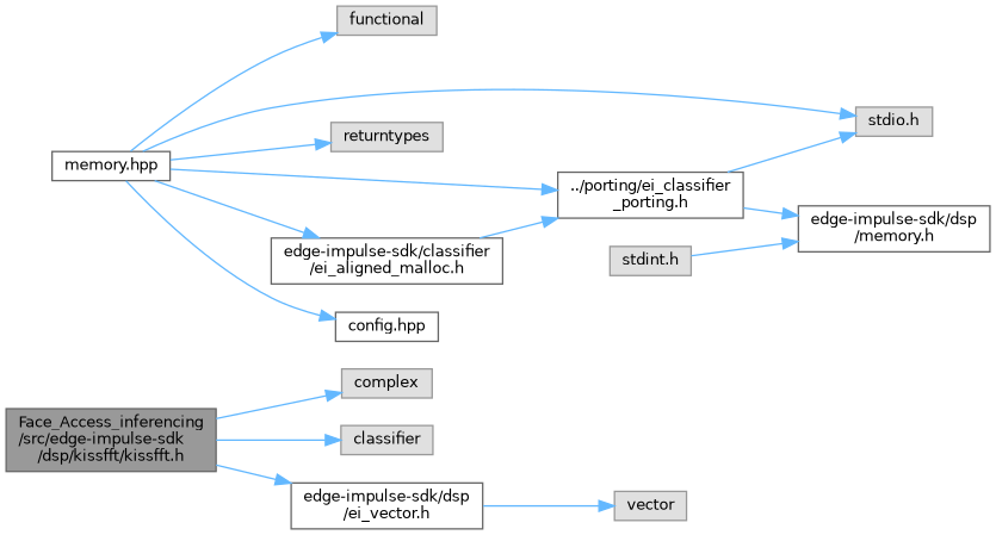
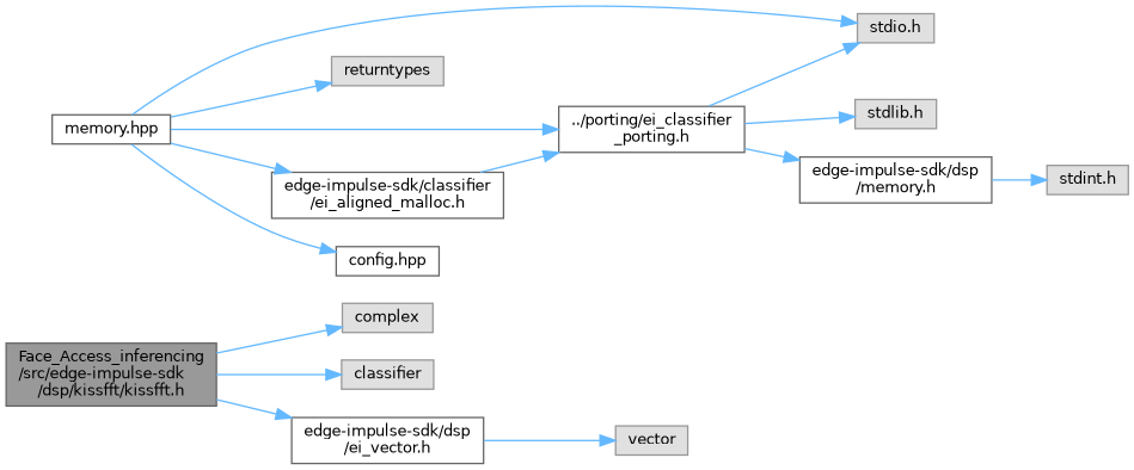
  digraph {
    rankdir=LR
    node [color=grey60 fillcolor="#E0E0E0" fontname=Helvetica fontsize=10 shape=box style=filled]
    edge [color=steelblue1 fontname=Helvetica fontsize=10 labelfontname=Helvetica labelfontsize=10 style=solid]
    n1 [color=gray40 fillcolor=grey60 fontcolor=black height=0.2 label="Face_Access_inferencing\l/src/edge-impulse-sdk\l/dsp/kissfft/kissfft.h" width=0.4]
    n2 [height=0.2 label=complex width=0.4]
    n3 [height=0.2 label=classifier width=0.4]
    n4 [color=grey40 fillcolor=white height=0.2 label="edge-impulse-sdk/dsp\l/ei_vector.h" width=0.4]
    n5 [height=0.2 label=vector width=0.4]
    n6 [color=grey40 fillcolor=white height=0.2 label="memory.hpp" width=0.4]
-   n7 [height=0.2 label=functional width=0.4]
    n8 [height=0.2 label="stdio.h" width=0.4]
    n9 [height=0.2 label=returntypes width=0.4]
    n10 [color=grey40 fillcolor=white height=0.2 label="../porting/ei_classifier\l_porting.h" width=0.4]
    n11 [color=grey40 fillcolor=white height=0.2 label="edge-impulse-sdk/classifier\l/ei_aligned_malloc.h" width=0.4]
    n12 [color=grey40 fillcolor=white height=0.2 label="config.hpp" width=0.4]
+   n13 [height=0.2 label="stdlib.h" width=0.4]
    n14 [color=grey40 fillcolor=white height=0.2 label="edge-impulse-sdk/dsp\l/memory.h" width=0.4]
    n15 [height=0.2 label="stdint.h" width=0.4]
    n1 -> n2
    n1 -> n3
    n1 -> n4
    n4 -> n5
-   n6 -> n7
    n6 -> n8
    n6 -> n9
    n6 -> n10
    n6 -> n11
    n6 -> n12
    n10 -> n8
+   n10 -> n13
    n10 -> n14
    n11 -> n10
-   n15 -> n14
+   n14 -> n15
  }
